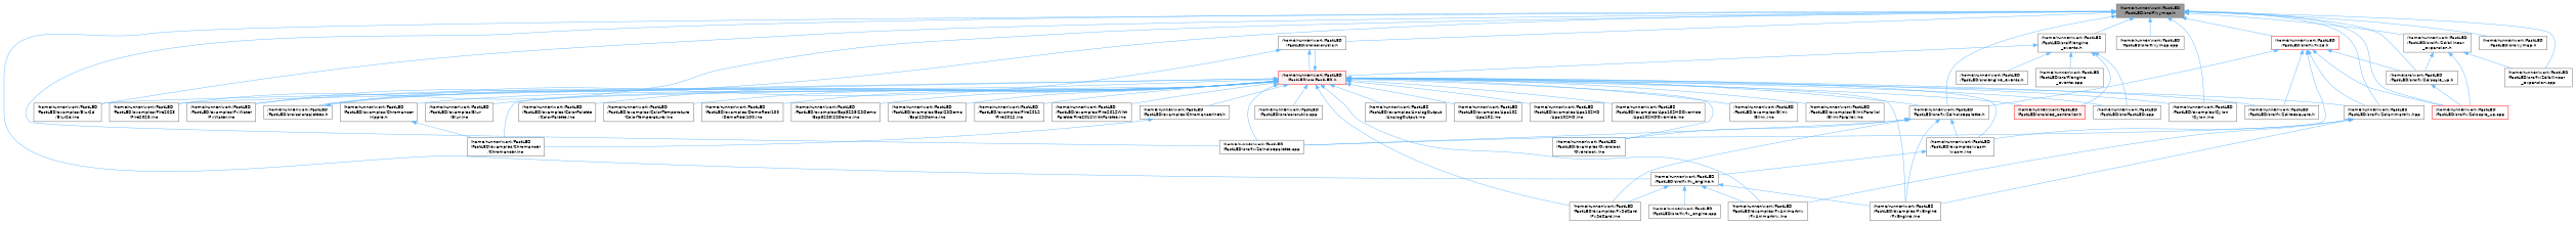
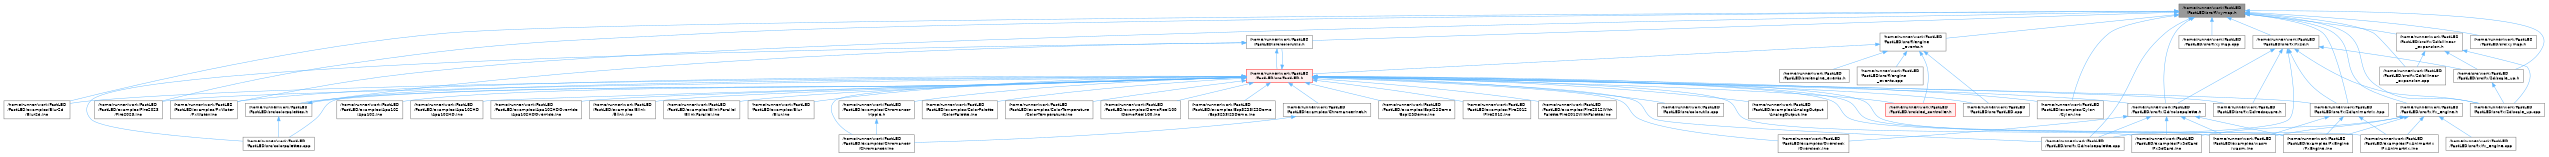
  digraph {
    node [color=grey40 fillcolor=white fontname=Helvetica fontsize=10 shape=box style=filled]
    edge [color=steelblue1 dir=back fontname=Helvetica fontsize=10 labelfontname=Helvetica labelfontsize=10 style=solid]
    n1 [color=gray40 fillcolor=grey60 fontcolor=black height=0.2 label="/home/runner/work/FastLED\l/FastLED/src/fl/xymap.h" width=0.4]
    n2 [height=0.2 label="/home/runner/work/FastLED\l/FastLED/examples/Blur2d\l/Blur2d.ino" width=0.4]
    n3 [height=0.2 label="/home/runner/work/FastLED\l/FastLED/examples/Fire2023\l/Fire2023.ino" width=0.4]
    n4 [height=0.2 label="/home/runner/work/FastLED\l/FastLED/examples/FxWater\l/FxWater.ino" width=0.4]
    n5 [height=0.2 label="/home/runner/work/FastLED\l/FastLED/src/colorutils.h" width=0.4]
    n6 [height=0.2 label="/home/runner/work/FastLED\l/FastLED/src/fx/2d/noisepalette.cpp" width=0.4]
    n7 [height=0.2 label="/home/runner/work/FastLED\l/FastLED/src/fx/2d/noisepalette.h" width=0.4]
-   n8 [color=red height=0.2 label="/home/runner/work/FastLED\l/FastLED/src/fx/2d/scale_up.cpp" width=0.4]
+   n8 [height=0.2 label="/home/runner/work/FastLED\l/FastLED/src/fx/2d/scale_up.cpp" width=0.4]
    n9 [height=0.2 label="/home/runner/work/FastLED\l/FastLED/src/fl/engine\l_events.h" width=0.4]
    n10 [height=0.2 label="/home/runner/work/FastLED\l/FastLED/src/fl/xymap.cpp" width=0.4]
    n11 [height=0.2 label="/home/runner/work/FastLED\l/FastLED/src/fx/2d/animartrix.hpp" width=0.4]
    n12 [height=0.2 label="/home/runner/work/FastLED\l/FastLED/src/fx/2d/bilinear\l_expansion.cpp" width=0.4]
    n13 [height=0.2 label="/home/runner/work/FastLED\l/FastLED/src/fx/2d/bilinear\l_expansion.h" width=0.4]
    n14 [height=0.2 label="/home/src/work/FastLED\l/FastLED/src/fx/2d/scale_up.h" width=0.4]
-   n15 [color=red height=0.2 label="/home/runner/work/FastLED\l/FastLED/src/fx/fx2d.h" width=0.4]
+   n15 [height=0.2 label="/home/runner/work/FastLED\l/FastLED/src/fx/fx2d.h" width=0.4]
    n16 [height=0.2 label="/home/runner/work/FastLED\l/FastLED/src/fx/fx_engine.h" width=0.4]
    n17 [height=0.2 label="/home/runner/work/FastLED\l/FastLED/src/xymap.h" width=0.4]
    n18 [height=0.2 label="/home/runner/work/FastLED\l/FastLED/examples/Cylon\l/Cylon.ino" width=0.4]
    n19 [height=0.2 label="/home/runner/work/FastLED\l/FastLED/src/colorutils.cpp" width=0.4]
    n20 [color=red fillcolor="#FFF0F0" height=0.2 label="/home/runner/work/FastLED\l/FastLED/src/FastLED.h" width=0.4]
+   n21 [height=0.2 label="/home/runner/work/FastLED\l/FastLED/src/colorpalettes.cpp" width=0.4]
    n22 [height=0.2 label="/home/runner/work/FastLED\l/FastLED/src/colorpalettes.h" width=0.4]
    n23 [height=0.2 label="/home/runner/work/FastLED\l/FastLED/examples/FxEngine\l/FxEngine.ino" width=0.4]
    n24 [height=0.2 label="/home/runner/work/FastLED\l/FastLED/examples/FxSdCard\l/FxSdCard.ino" width=0.4]
    n25 [height=0.2 label="/home/runner/work/FastLED\l/FastLED/examples/Overclock\l/Overclock.ino" width=0.4]
    n26 [height=0.2 label="/home/runner/work/FastLED\l/FastLED/examples/wasm\l/wasm.ino" width=0.4]
    n27 [height=0.2 label="/home/runner/work/FastLED\l/FastLED/src/FastLED.cpp" width=0.4]
    n28 [color=red fillcolor="#FFF0F0" height=0.2 label="/home/runner/work/FastLED\l/FastLED/src/cled_controller.h" width=0.4]
    n29 [height=0.2 label="/home/runner/work/FastLED\l/FastLED/src/engine_events.h" width=0.4]
    n30 [height=0.2 label="/home/runner/work/FastLED\l/FastLED/src/fl/engine\l_events.cpp" width=0.4]
    n31 [height=0.2 label="/home/runner/work/FastLED\l/FastLED/examples/FxAnimartrix\l/FxAnimartrix.ino" width=0.4]
    n32 [height=0.2 label="/home/runner/work/FastLED\l/FastLED/src/fx/2d/redsquare.h" width=0.4]
    n33 [height=0.2 label="/home/runner/work/FastLED\l/FastLED/src/fx/fx_engine.cpp" width=0.4]
    n34 [height=0.2 label="/home/runner/work/FastLED\l/FastLED/examples/AnalogOutput\l/AnalogOutput.ino" width=0.4]
    n35 [height=0.2 label="/home/runner/work/FastLED\l/FastLED/examples/Apa102\l/Apa102.ino" width=0.4]
    n36 [height=0.2 label="/home/runner/work/FastLED\l/FastLED/examples/Apa102HD\l/Apa102HD.ino" width=0.4]
    n37 [height=0.2 label="/home/runner/work/FastLED\l/FastLED/examples/Apa102HDOverride\l/Apa102HDOverride.ino" width=0.4]
    n38 [height=0.2 label="/home/runner/work/FastLED\l/FastLED/examples/Blink\l/Blink.ino" width=0.4]
    n39 [height=0.2 label="/home/runner/work/FastLED\l/FastLED/examples/BlinkParallel\l/BlinkParallel.ino" width=0.4]
    n40 [height=0.2 label="/home/runner/work/FastLED\l/FastLED/examples/Blur\l/Blur.ino" width=0.4]
    n41 [height=0.2 label="/home/runner/work/FastLED\l/FastLED/examples/Chromancer\l/Chromancer.ino" width=0.4]
    n42 [height=0.2 label="/home/runner/work/FastLED\l/FastLED/examples/Chromancer/net.h" width=0.4]
    n43 [height=0.2 label="/home/runner/work/FastLED\l/FastLED/examples/Chromancer\l/ripple.h" width=0.4]
    n44 [height=0.2 label="/home/runner/work/FastLED\l/FastLED/examples/ColorPalette\l/ColorPalette.ino" width=0.4]
    n45 [height=0.2 label="/home/runner/work/FastLED\l/FastLED/examples/ColorTemperature\l/ColorTemperature.ino" width=0.4]
    n46 [height=0.2 label="/home/runner/work/FastLED\l/FastLED/examples/DemoReel100\l/DemoReel100.ino" width=0.4]
    n47 [height=0.2 label="/home/runner/work/FastLED\l/FastLED/examples/Esp32S3I2SDemo\l/Esp32S3I2SDemo.ino" width=0.4]
    n48 [height=0.2 label="/home/runner/work/FastLED\l/FastLED/examples/EspI2SDemo\l/EspI2SDemo.ino" width=0.4]
    n49 [height=0.2 label="/home/runner/work/FastLED\l/FastLED/examples/Fire2012\l/Fire2012.ino" width=0.4]
    n50 [height=0.2 label="/home/runner/work/FastLED\l/FastLED/examples/Fire2012With\lPalette/Fire2012WithPalette.ino" width=0.4]
    n1 -> n2
    n1 -> n3
    n1 -> n4
    n1 -> n5
    n1 -> n6
    n1 -> n7
    n1 -> n8
    n1 -> n9
    n1 -> n10
    n1 -> n11
    n1 -> n12
    n1 -> n13
    n1 -> n14
    n1 -> n15
    n1 -> n16
    n1 -> n17
    n1 -> n18
    n5 -> n20
+   n5 -> n21
    n5 -> n22
    n7 -> n6
    n7 -> n23
    n7 -> n24
    n7 -> n25
    n7 -> n26
    n9 -> n20
    n9 -> n27
    n9 -> n28
    n9 -> n29
    n9 -> n30
    n11 -> n23
    n11 -> n26
    n11 -> n31
    n13 -> n8
    n13 -> n12
    n13 -> n14
    n14 -> n8
    n15 -> n6
    n15 -> n7
    n15 -> n8
    n15 -> n11
    n15 -> n14
    n15 -> n32
    n16 -> n23
    n16 -> n24
-   n26 -> n16
+   n16 -> n26
    n16 -> n31
    n16 -> n33
    n20 -> n2
    n20 -> n3
    n20 -> n4
    n20 -> n5
    n20 -> n6
    n20 -> n7
    n20 -> n11
    n20 -> n18
    n20 -> n19
+   n20 -> n21
    n20 -> n22
    n20 -> n23
    n20 -> n24
    n20 -> n25
    n20 -> n26
    n20 -> n27
    n20 -> n28
    n20 -> n31
    n20 -> n32
    n20 -> n34
    n20 -> n35
    n20 -> n36
    n20 -> n37
    n20 -> n38
    n20 -> n39
    n20 -> n40
    n20 -> n41
    n20 -> n42
    n20 -> n43
    n20 -> n44
    n20 -> n45
    n20 -> n46
    n20 -> n47
    n20 -> n48
    n20 -> n49
    n20 -> n50
    n22 -> n20
+   n22 -> n21
    n42 -> n41
    n43 -> n41
  }
